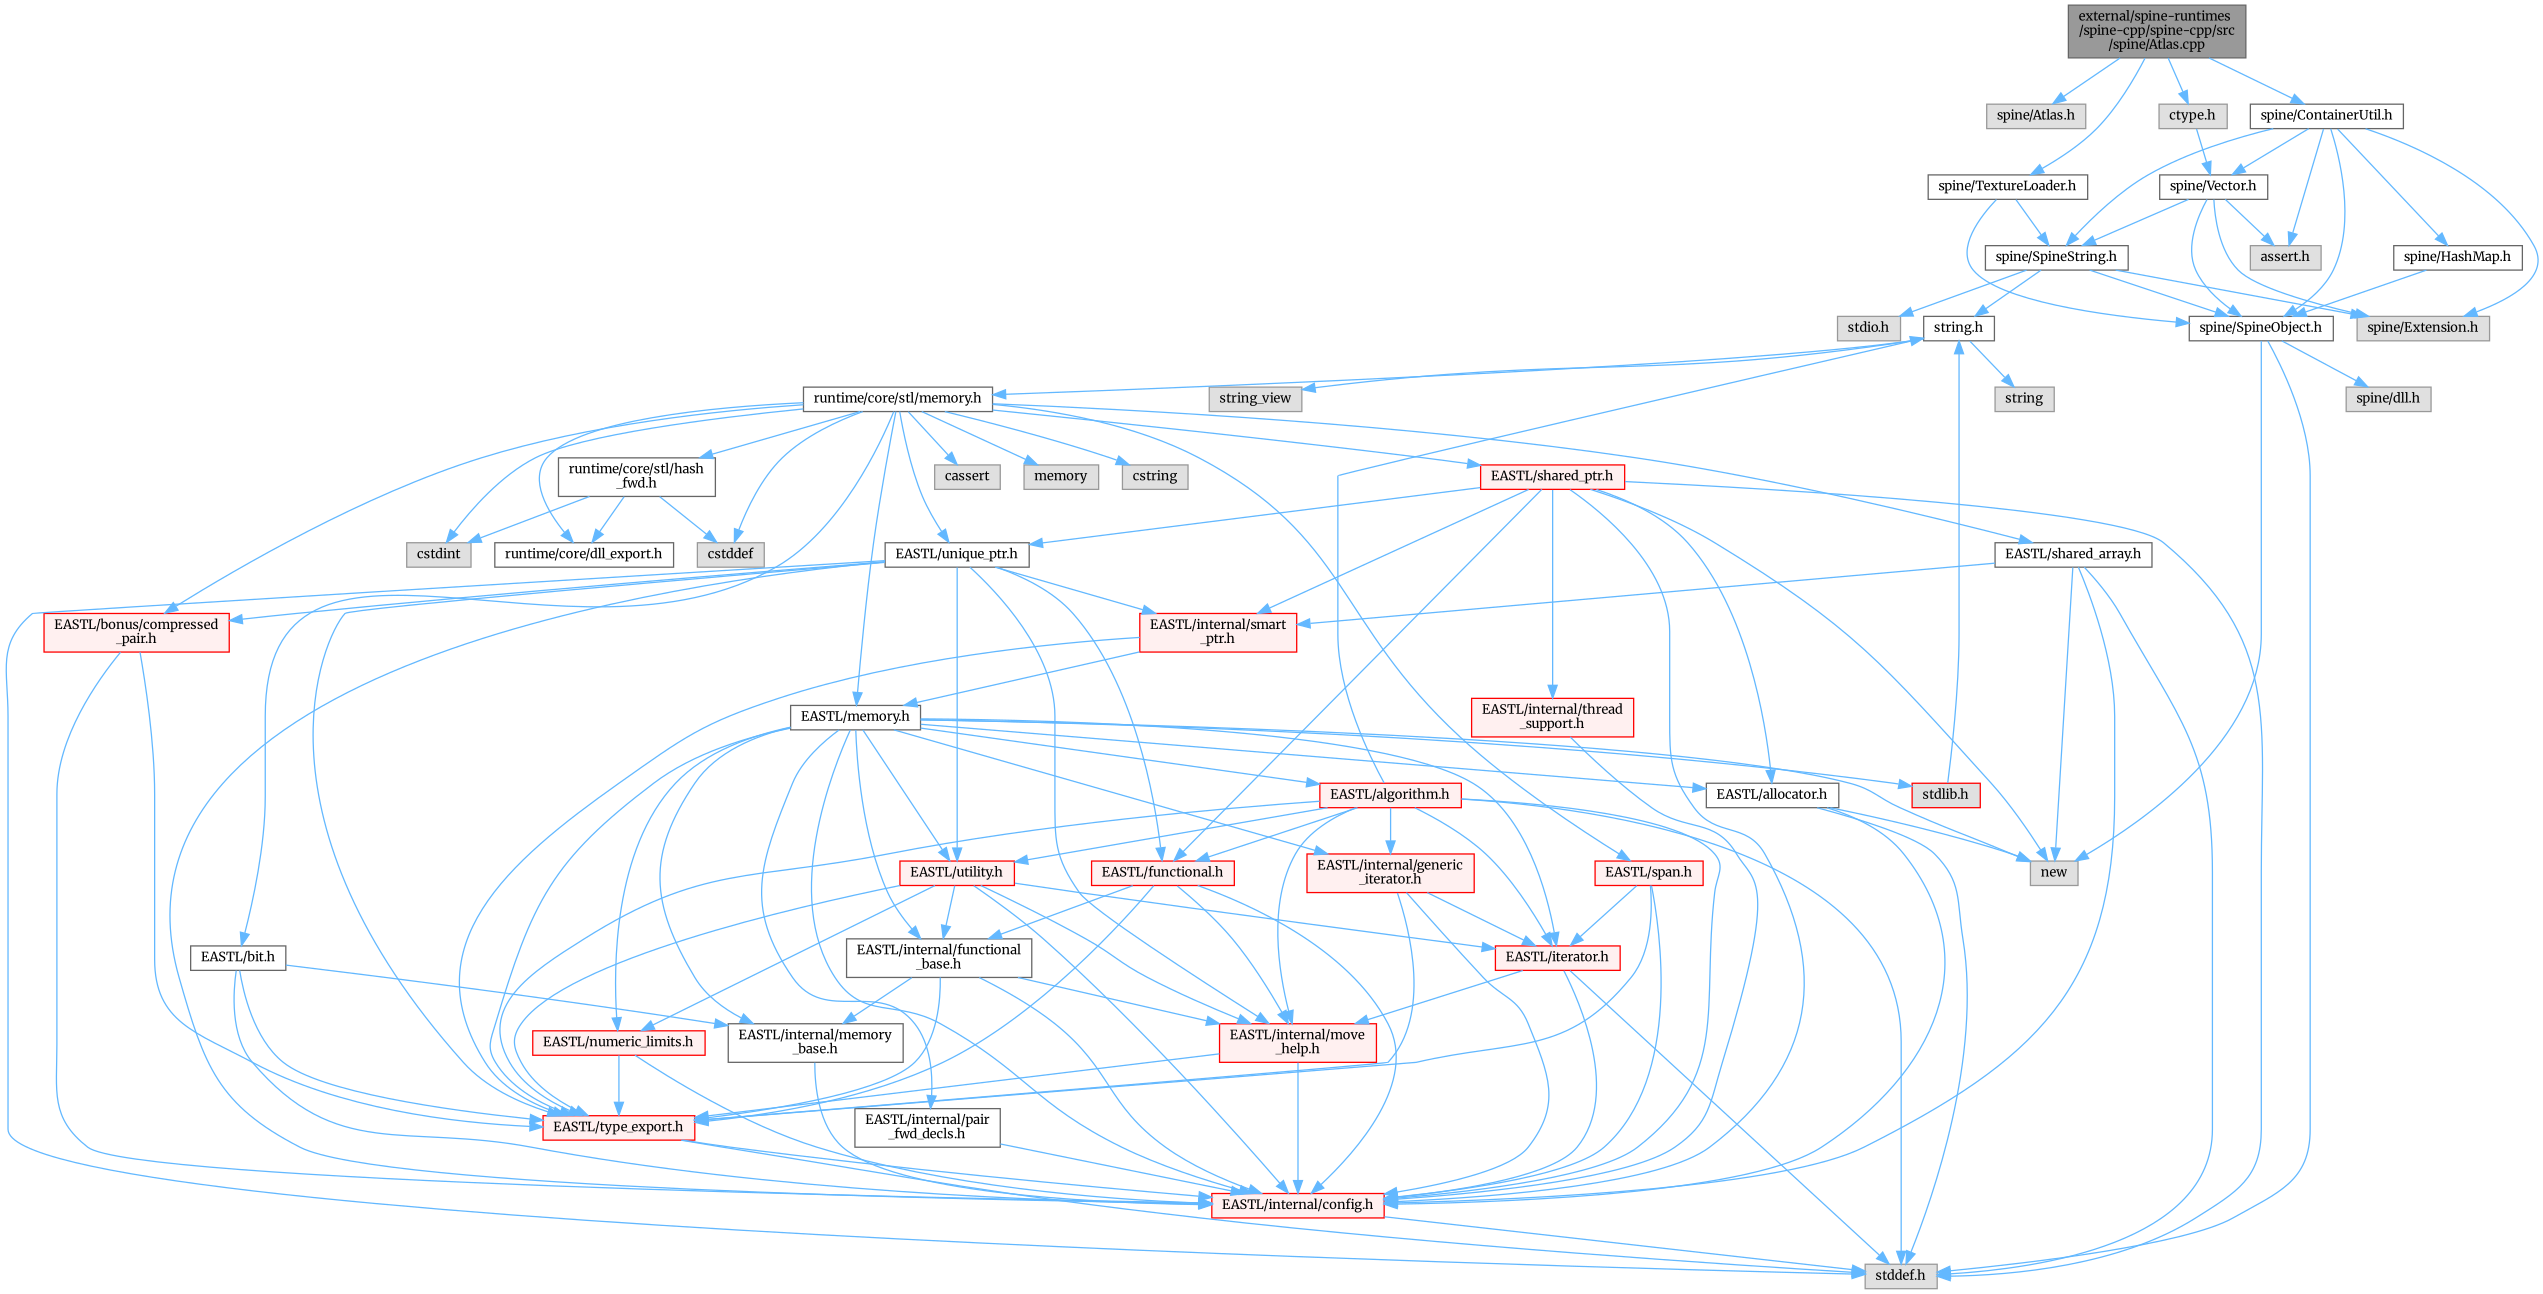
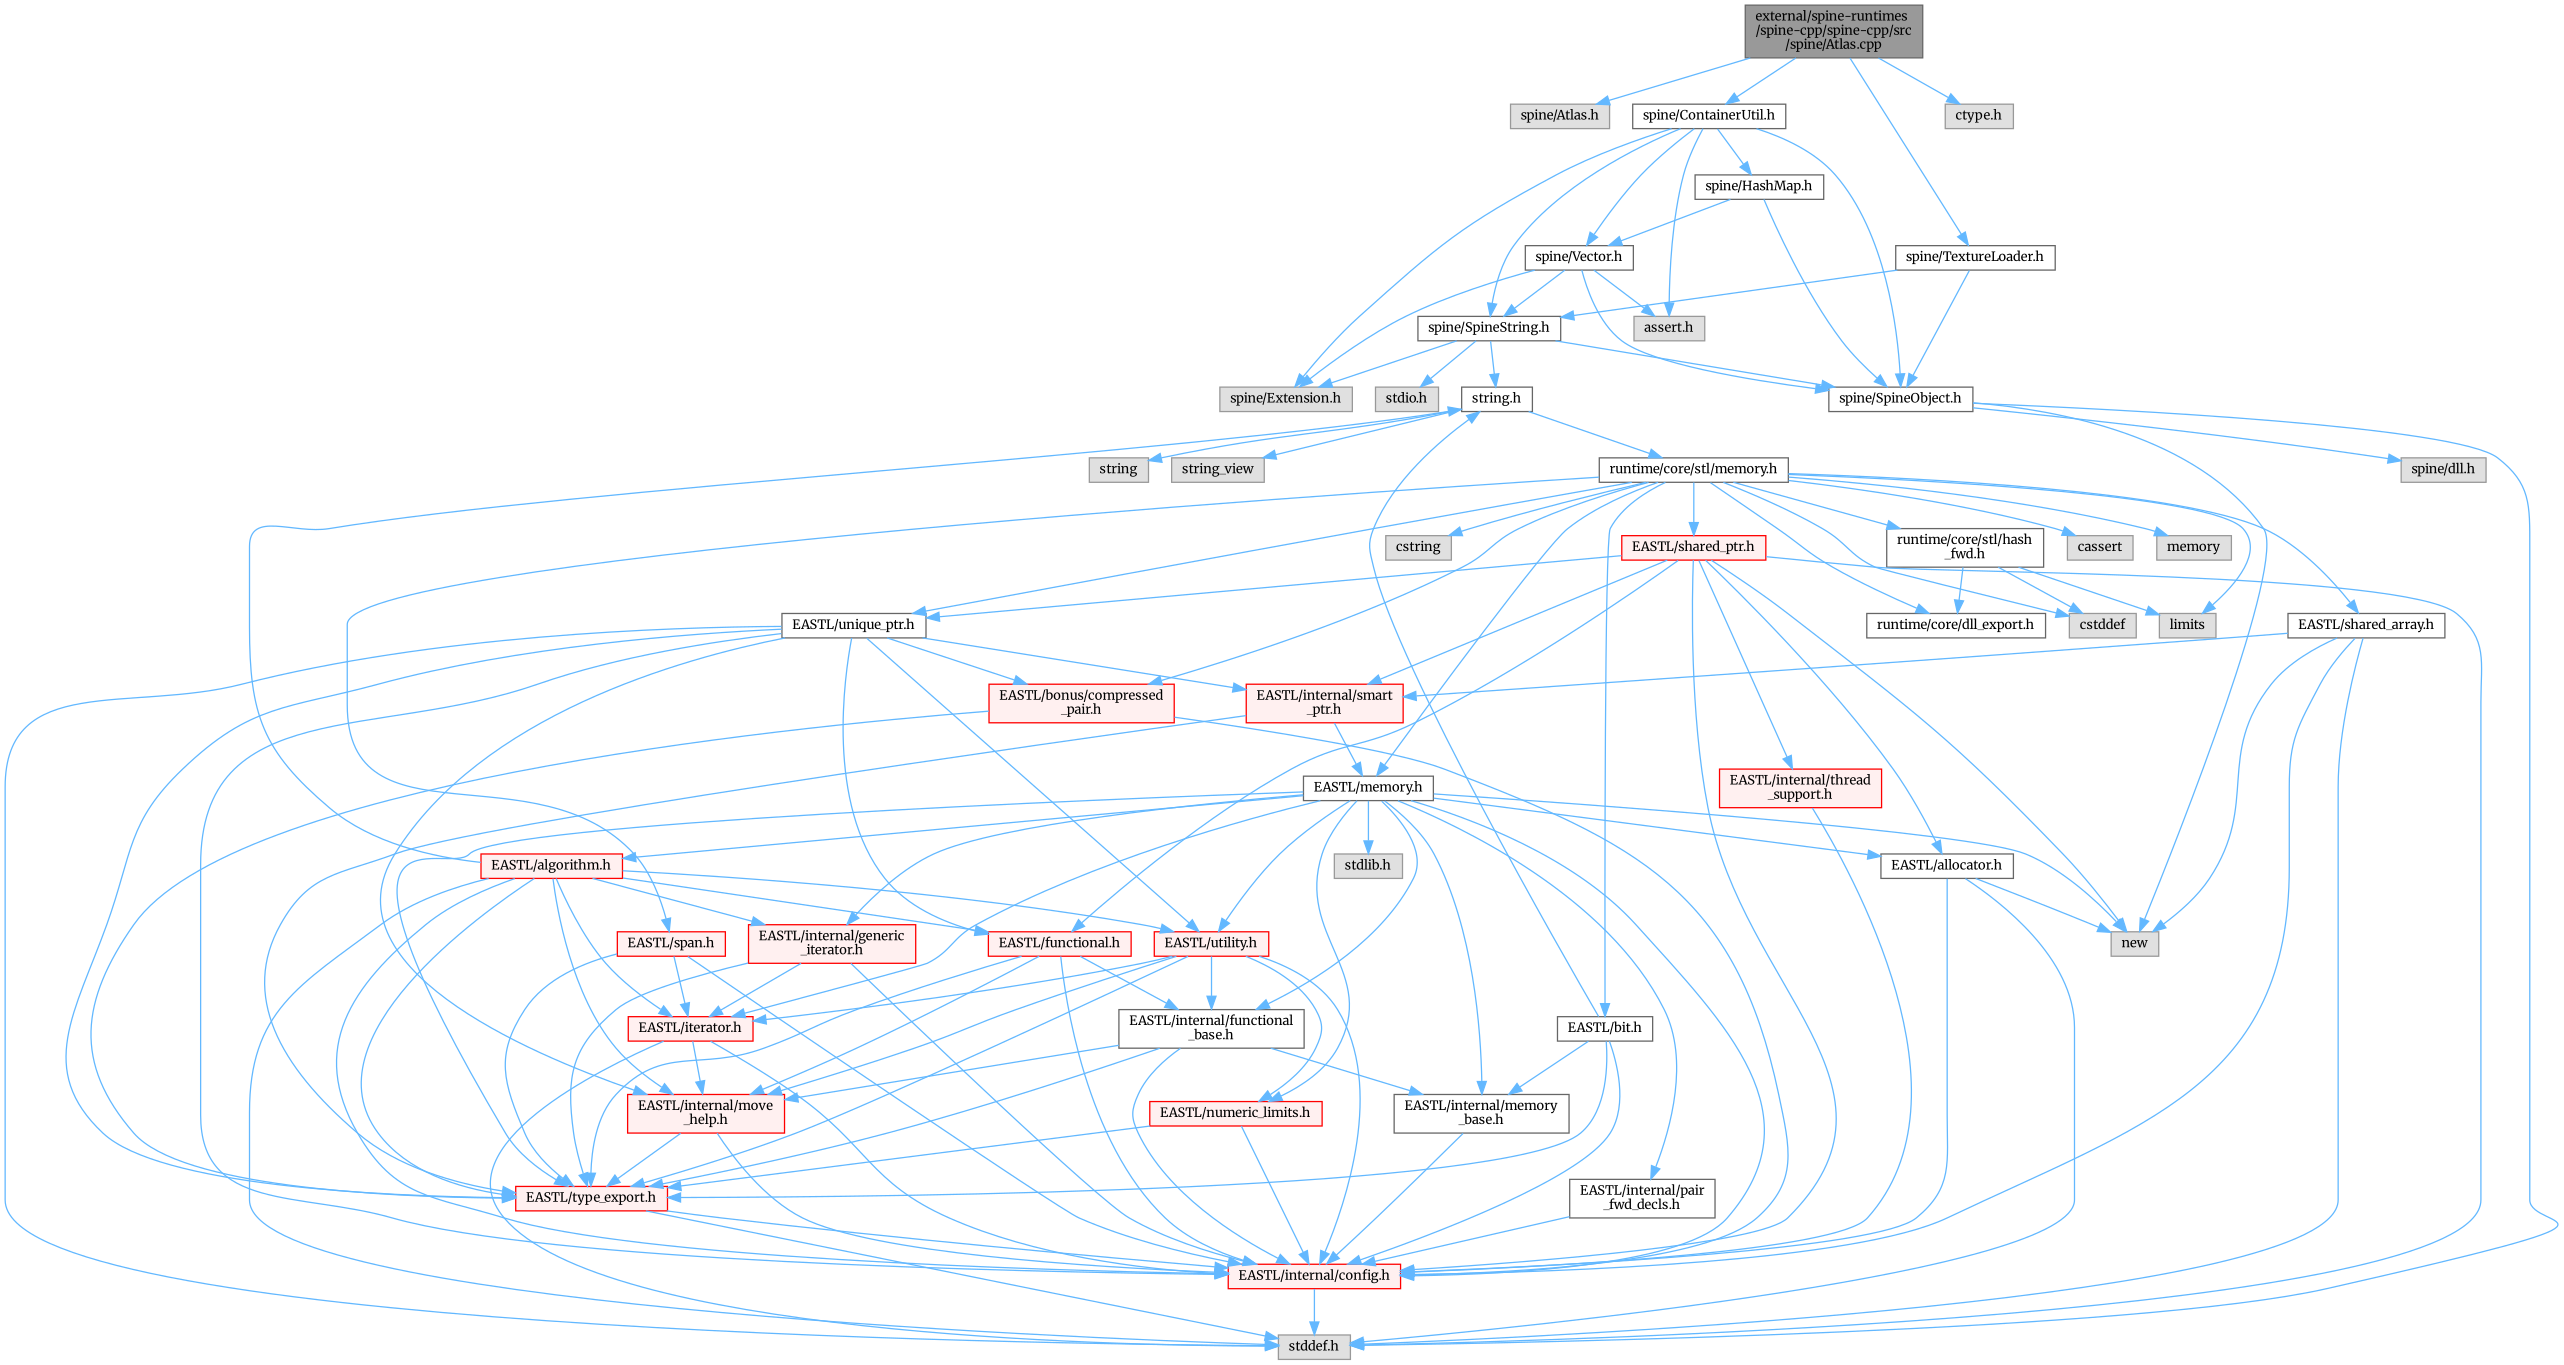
  digraph {
    fontname=Merriweather
    node [color=grey40 fillcolor=white fontname=Merriweather fontsize=10 shape=box style=filled]
    edge [color=steelblue1 fontname=Merriweather fontsize=10 labelfontname=Helvetica labelfontsize=10 style=solid]
    n1 [color=gray40 fillcolor=grey60 fontcolor=black height=0.2 label="external/spine-runtimes\l/spine-cpp/spine-cpp/src\l/spine/Atlas.cpp" width=0.4]
    n2 [color=grey60 fillcolor="#E0E0E0" height=0.2 label="spine/Atlas.h" width=0.4]
    n3 [height=0.2 label="spine/ContainerUtil.h" width=0.4]
    n4 [height=0.2 label="spine/TextureLoader.h" width=0.4]
    n5 [color=grey60 fillcolor="#E0E0E0" height=0.2 label="ctype.h" width=0.4]
    n6 [color=grey60 fillcolor="#E0E0E0" height=0.2 label="spine/Extension.h" width=0.4]
    n7 [height=0.2 label="spine/Vector.h" width=0.4]
    n8 [height=0.2 label="spine/SpineObject.h" width=0.4]
    n9 [height=0.2 label="spine/SpineString.h" width=0.4]
    n10 [color=grey60 fillcolor="#E0E0E0" height=0.2 label="assert.h" width=0.4]
    n11 [height=0.2 label="spine/HashMap.h" width=0.4]
    n12 [color=grey60 fillcolor="#E0E0E0" height=0.2 label=new width=0.4]
    n13 [color=grey60 fillcolor="#E0E0E0" height=0.2 label="stddef.h" width=0.4]
    n14 [color=grey60 fillcolor="#E0E0E0" height=0.2 label="spine/dll.h" width=0.4]
    n15 [height=0.2 label="string.h" width=0.4]
    n16 [color=grey60 fillcolor="#E0E0E0" height=0.2 label="stdio.h" width=0.4]
    n17 [color=grey60 fillcolor="#E0E0E0" height=0.2 label=string width=0.4]
    n18 [color=grey60 fillcolor="#E0E0E0" height=0.2 label=string_view width=0.4]
    n19 [height=0.2 label="runtime/core/stl/memory.h" width=0.4]
    n20 [color=grey60 fillcolor="#E0E0E0" height=0.2 label=cstddef width=0.4]
-   n21 [color=grey60 fillcolor="#E0E0E0" height=0.2 label=cstdint width=0.4]
+   n21 [color=grey60 fillcolor="#E0E0E0" height=0.2 label=limits width=0.4]
    n22 [color=grey60 fillcolor="#E0E0E0" height=0.2 label=cassert width=0.4]
    n23 [color=grey60 fillcolor="#E0E0E0" height=0.2 label=memory width=0.4]
    n24 [color=grey60 fillcolor="#E0E0E0" height=0.2 label=cstring width=0.4]
    n25 [height=0.2 label="EASTL/bit.h" width=0.4]
    n26 [height=0.2 label="EASTL/memory.h" width=0.4]
    n27 [height=0.2 label="EASTL/shared_array.h" width=0.4]
    n28 [height=0.2 label="EASTL/unique_ptr.h" width=0.4]
    n29 [color=red fillcolor="#FFF0F0" height=0.2 label="EASTL/bonus/compressed\l_pair.h" width=0.4]
    n30 [color=red fillcolor="#FFF0F0" height=0.2 label="EASTL/shared_ptr.h" width=0.4]
    n31 [color=red fillcolor="#FFF0F0" height=0.2 label="EASTL/span.h" width=0.4]
    n32 [height=0.2 label="runtime/core/dll_export.h" width=0.4]
    n33 [height=0.2 label="runtime/core/stl/hash\l_fwd.h" width=0.4]
    n34 [color=red fillcolor="#FFF0F0" height=0.2 label="EASTL/internal/config.h" width=0.4]
    n35 [height=0.2 label="EASTL/internal/memory\l_base.h" width=0.4]
    n36 [color=red fillcolor="#FFF0F0" height=0.2 label="EASTL/type_export.h" width=0.4]
    n37 [color=red fillcolor="#FFF0F0" height=0.2 label="EASTL/internal/generic\l_iterator.h" width=0.4]
    n38 [color=red fillcolor="#FFF0F0" height=0.2 label="EASTL/iterator.h" width=0.4]
    n39 [height=0.2 label="EASTL/internal/pair\l_fwd_decls.h" width=0.4]
    n40 [height=0.2 label="EASTL/internal/functional\l_base.h" width=0.4]
    n41 [color=red fillcolor="#FFF0F0" height=0.2 label="EASTL/algorithm.h" width=0.4]
    n42 [color=red fillcolor="#FFF0F0" height=0.2 label="EASTL/utility.h" width=0.4]
    n43 [color=red fillcolor="#FFF0F0" height=0.2 label="EASTL/numeric_limits.h" width=0.4]
    n44 [height=0.2 label="EASTL/allocator.h" width=0.4]
-   n45 [color=red fillcolor="#E0E0E0" height=0.2 label="stdlib.h" width=0.4]
+   n45 [color=grey60 fillcolor="#E0E0E0" height=0.2 label="stdlib.h" width=0.4]
    n46 [color=red fillcolor="#FFF0F0" height=0.2 label="EASTL/internal/smart\l_ptr.h" width=0.4]
    n47 [color=red fillcolor="#FFF0F0" height=0.2 label="EASTL/internal/move\l_help.h" width=0.4]
    n48 [color=red fillcolor="#FFF0F0" height=0.2 label="EASTL/functional.h" width=0.4]
    n49 [color=red fillcolor="#FFF0F0" height=0.2 label="EASTL/internal/thread\l_support.h" width=0.4]
    n1 -> n2
    n1 -> n3
    n1 -> n4
    n1 -> n5
    n3 -> n6
    n3 -> n7
    n3 -> n8
    n3 -> n9
    n3 -> n10
    n3 -> n11
    n4 -> n8
    n4 -> n9
    n7 -> n6
    n7 -> n8
    n7 -> n9
    n7 -> n10
    n8 -> n12
    n8 -> n13
    n8 -> n14
    n9 -> n6
    n9 -> n8
    n9 -> n15
    n9 -> n16
-   n5 -> n7
+   n11 -> n7
    n11 -> n8
    n15 -> n17
    n15 -> n18
    n15 -> n19
    n19 -> n20
    n19 -> n21
    n19 -> n22
    n19 -> n23
    n19 -> n24
    n19 -> n25
    n19 -> n26
    n19 -> n27
    n19 -> n28
    n19 -> n29
    n19 -> n30
    n19 -> n31
    n19 -> n32
    n19 -> n33
-   n45 -> n15
+   n25 -> n15
    n25 -> n34
    n25 -> n35
    n25 -> n36
    n26 -> n12
    n26 -> n34
    n26 -> n35
    n26 -> n36
    n26 -> n37
    n26 -> n38
    n26 -> n39
    n26 -> n40
    n26 -> n41
    n26 -> n42
    n26 -> n43
    n26 -> n44
    n26 -> n45
    n27 -> n12
    n27 -> n13
    n27 -> n34
    n27 -> n46
    n28 -> n13
    n28 -> n29
    n28 -> n34
    n28 -> n36
    n28 -> n42
    n28 -> n46
    n28 -> n47
    n28 -> n48
    n29 -> n34
    n29 -> n36
    n30 -> n12
    n30 -> n13
    n30 -> n28
    n30 -> n34
    n30 -> n44
    n30 -> n46
    n30 -> n48
    n30 -> n49
    n31 -> n34
    n31 -> n36
    n31 -> n38
    n33 -> n20
    n33 -> n21
    n33 -> n32
    n34 -> n13
    n35 -> n34
    n36 -> n13
    n36 -> n34
    n37 -> n34
    n37 -> n36
    n37 -> n38
    n38 -> n13
    n38 -> n34
    n38 -> n47
    n39 -> n34
    n40 -> n34
    n40 -> n35
    n40 -> n36
    n40 -> n47
    n41 -> n13
    n41 -> n15
    n41 -> n34
    n41 -> n36
    n41 -> n37
    n41 -> n38
    n41 -> n42
    n41 -> n47
    n41 -> n48
    n42 -> n34
    n42 -> n36
    n42 -> n38
    n42 -> n40
    n42 -> n43
    n42 -> n47
    n43 -> n34
    n43 -> n36
    n44 -> n12
    n44 -> n13
    n44 -> n34
    n46 -> n26
    n46 -> n36
    n47 -> n34
    n47 -> n36
    n48 -> n34
    n48 -> n36
    n48 -> n40
    n48 -> n47
    n49 -> n34
  }
